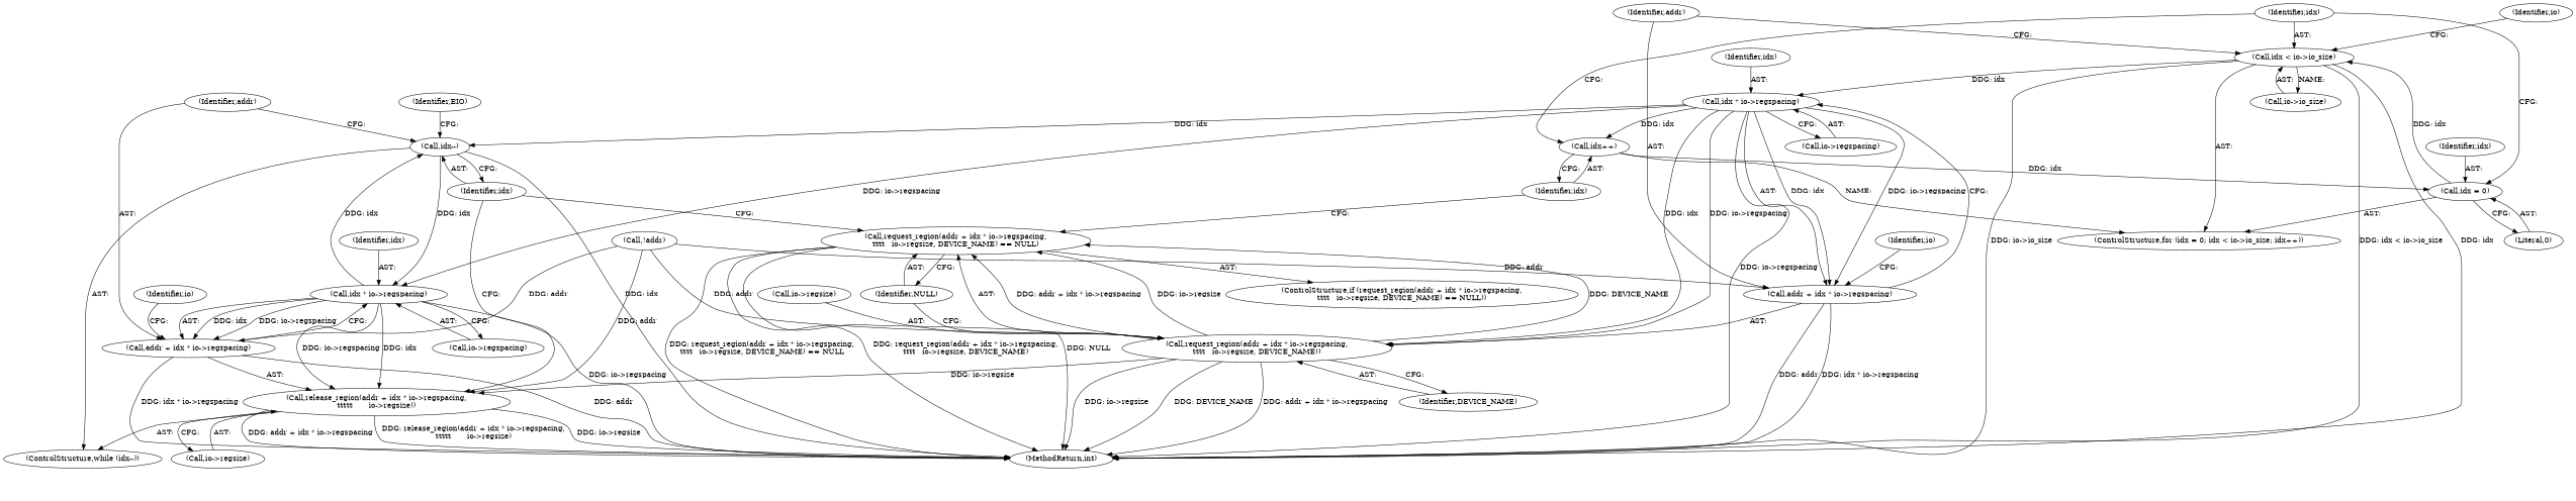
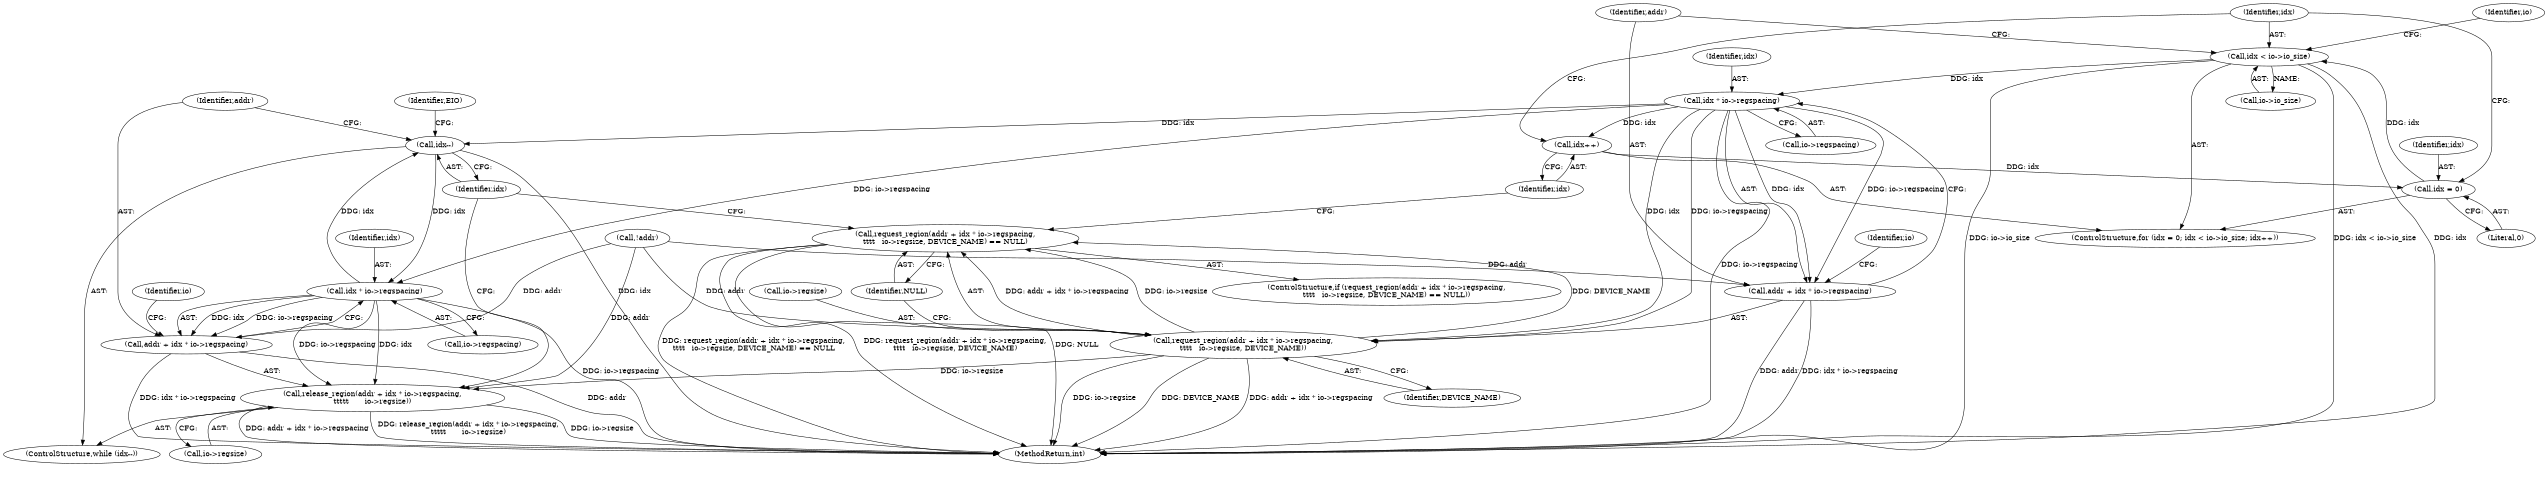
  digraph {
    n1 [label="(Call,idx < io->io_size)"]
    n2 [label="(Call,idx * io->regspacing)"]
    n3 [label="(MethodReturn,int)"]
    n4 [label="(Call,io->io_size)"]
    n5 [label="(ControlStructure,for (idx = 0; idx < io->io_size; idx++))"]
    n6 [label="(Call,idx++)"]
    n7 [label="(Call,request_region(addr + idx * io->regspacing,\n\t\t\t\t   io->regsize, DEVICE_NAME))"]
    n8 [label="(Call,addr + idx * io->regspacing)"]
    n9 [label="(Call,idx--)"]
    n10 [label="(Call,idx * io->regspacing)"]
    n11 [label="(Call,io->regspacing)"]
    n12 [label="(Identifier,idx)"]
    n13 [label="(Call,idx = 0)"]
    n14 [label="(Call,request_region(addr + idx * io->regspacing,\n\t\t\t\t   io->regsize, DEVICE_NAME) == NULL)"]
    n15 [label="(Call,release_region(addr + idx * io->regspacing,\n\t\t\t\t\t       io->regsize))"]
    n16 [label="(Identifier,DEVICE_NAME)"]
    n17 [label="(ControlStructure,while (idx--))"]
    n18 [label="(Identifier,idx)"]
    n19 [label="(Call,addr + idx * io->regspacing)"]
    n20 [label="(Call,io->regspacing)"]
    n21 [label="(Literal,0)"]
    n22 [label="(Identifier,NULL)"]
    n23 [label="(ControlStructure,if (request_region(addr + idx * io->regspacing,\n\t\t\t\t   io->regsize, DEVICE_NAME) == NULL))"]
    n24 [label="(Call,io->regsize)"]
    n25 [label="(Identifier,io)"]
    n26 [label="(Identifier,idx)"]
    n27 [label="(Call,io->regsize)"]
    n28 [label="(Identifier,EIO)"]
    n29 [label="(Identifier,addr)"]
    n30 [label="(Identifier,addr)"]
    n31 [label="(Identifier,idx)"]
    n32 [label="(Identifier,idx)"]
    n33 [label="(Identifier,io)"]
    n34 [label="(Call,!addr)"]
    n35 [label="(Identifier,io)"]
    n36 [label="(Identifier,idx)"]
    n1 -> n2 [label="DDG: idx"]
    n1 -> n3 [label="DDG: io->io_size"]
    n1 -> n3 [label="DDG: idx < io->io_size"]
    n1 -> n3 [label="DDG: idx"]
    n1 -> n4 [label="NAME: "]
    n1 -> n5 [label="AST: "]
    n2 -> n3 [label="DDG: io->regspacing"]
    n2 -> n6 [label="DDG: idx"]
    n2 -> n7 [label="DDG: idx"]
    n2 -> n7 [label="DDG: io->regspacing"]
    n2 -> n8 [label="AST: "]
    n2 -> n8 [label="DDG: idx"]
    n2 -> n8 [label="DDG: io->regspacing"]
    n2 -> n9 [label="DDG: idx"]
    n2 -> n10 [label="DDG: io->regspacing"]
    n2 -> n11 [label="CFG: "]
    n4 -> n1 [label="AST: "]
-   n6 -> n5 [label="NAME: "]
+   n6 -> n5 [label="AST: "]
    n6 -> n12 [label="CFG: "]
    n6 -> n13 [label="DDG: idx"]
    n7 -> n3 [label="DDG: DEVICE_NAME"]
    n7 -> n3 [label="DDG: addr + idx * io->regspacing"]
    n7 -> n3 [label="DDG: io->regsize"]
    n7 -> n14 [label="AST: "]
    n7 -> n14 [label="DDG: addr + idx * io->regspacing"]
    n7 -> n14 [label="DDG: io->regsize"]
    n7 -> n14 [label="DDG: DEVICE_NAME"]
    n7 -> n15 [label="DDG: io->regsize"]
    n7 -> n16 [label="CFG: "]
    n8 -> n2 [label="CFG: "]
    n8 -> n3 [label="DDG: addr"]
    n8 -> n3 [label="DDG: idx * io->regspacing"]
    n8 -> n7 [label="AST: "]
    n9 -> n3 [label="DDG: idx"]
    n9 -> n10 [label="DDG: idx"]
    n9 -> n17 [label="AST: "]
    n9 -> n18 [label="CFG: "]
    n10 -> n3 [label="DDG: io->regspacing"]
    n10 -> n9 [label="DDG: idx"]
    n10 -> n15 [label="DDG: idx"]
    n10 -> n15 [label="DDG: io->regspacing"]
    n10 -> n19 [label="AST: "]
    n10 -> n19 [label="DDG: idx"]
    n10 -> n19 [label="DDG: io->regspacing"]
    n10 -> n20 [label="CFG: "]
    n11 -> n2 [label="AST: "]
    n12 -> n6 [label="AST: "]
    n12 -> n14 [label="CFG: "]
    n13 -> n1 [label="DDG: idx"]
    n13 -> n5 [label="AST: "]
    n13 -> n21 [label="CFG: "]
    n14 -> n3 [label="DDG: request_region(addr + idx * io->regspacing,\n\t\t\t\t   io->regsize, DEVICE_NAME) == NULL"]
    n14 -> n3 [label="DDG: request_region(addr + idx * io->regspacing,\n\t\t\t\t   io->regsize, DEVICE_NAME)"]
    n14 -> n3 [label="DDG: NULL"]
    n14 -> n22 [label="CFG: "]
    n14 -> n23 [label="AST: "]
    n15 -> n3 [label="DDG: release_region(addr + idx * io->regspacing,\n\t\t\t\t\t       io->regsize)"]
    n15 -> n3 [label="DDG: io->regsize"]
    n15 -> n3 [label="DDG: addr + idx * io->regspacing"]
    n15 -> n17 [label="AST: "]
    n15 -> n24 [label="CFG: "]
    n16 -> n7 [label="AST: "]
    n18 -> n9 [label="AST: "]
    n18 -> n14 [label="CFG: "]
    n18 -> n15 [label="CFG: "]
    n19 -> n3 [label="DDG: addr"]
    n19 -> n3 [label="DDG: idx * io->regspacing"]
    n19 -> n10 [label="CFG: "]
    n19 -> n15 [label="AST: "]
    n20 -> n10 [label="AST: "]
    n21 -> n13 [label="AST: "]
    n22 -> n7 [label="CFG: "]
    n22 -> n14 [label="AST: "]
    n24 -> n15 [label="AST: "]
    n25 -> n1 [label="CFG: "]
    n26 -> n1 [label="AST: "]
    n26 -> n6 [label="CFG: "]
    n26 -> n13 [label="CFG: "]
    n27 -> n7 [label="AST: "]
    n28 -> n9 [label="CFG: "]
    n29 -> n1 [label="CFG: "]
    n29 -> n8 [label="AST: "]
    n30 -> n9 [label="CFG: "]
    n30 -> n19 [label="AST: "]
    n31 -> n13 [label="AST: "]
    n32 -> n2 [label="AST: "]
    n33 -> n8 [label="CFG: "]
    n34 -> n7 [label="DDG: addr"]
    n34 -> n8 [label="DDG: addr"]
    n34 -> n15 [label="DDG: addr"]
    n34 -> n19 [label="DDG: addr"]
    n35 -> n19 [label="CFG: "]
    n36 -> n10 [label="AST: "]
  }
